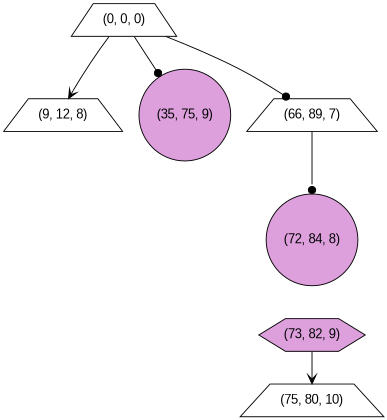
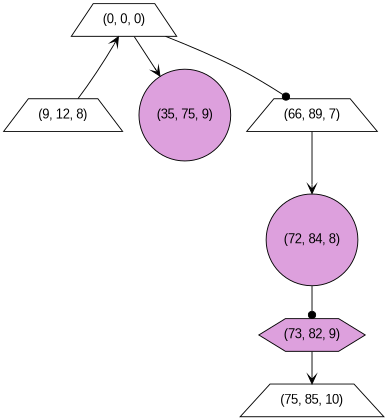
  digraph {
    fontname="Liberation Sans"
    node [fillcolor=white fontname="Liberation Sans" shape=trapezium style=filled]
    edge [arrowhead=vee fontname="Liberation Sans"]
    "(0, 0, 0)"
    "(9, 12, 8)"
    n3 [fillcolor=plum label="(35, 75, 9)" shape=circle]
    "(66, 89, 7)"
    "(72, 84, 8)" [fillcolor=plum shape=circle]
    "(73, 82, 9)" [fillcolor=plum shape=hexagon]
-   "(75, 80, 10)"
-   "(0, 0, 0)" -> "(9, 12, 8)"
-   "(0, 0, 0)" -> n3 [arrowhead=dot]
+   "(75, 80, 10)" [label="(75, 85, 10)"]
+   "(9, 12, 8)" -> "(0, 0, 0)"
+   "(0, 0, 0)" -> n3
    "(0, 0, 0)" -> "(66, 89, 7)" [arrowhead=dot]
-   "(66, 89, 7)" -> "(72, 84, 8)" [arrowhead=dot]
+   "(66, 89, 7)" -> "(72, 84, 8)"
+   "(72, 84, 8)" -> "(73, 82, 9)" [arrowhead=dot]
    "(73, 82, 9)" -> "(75, 80, 10)"
  }
